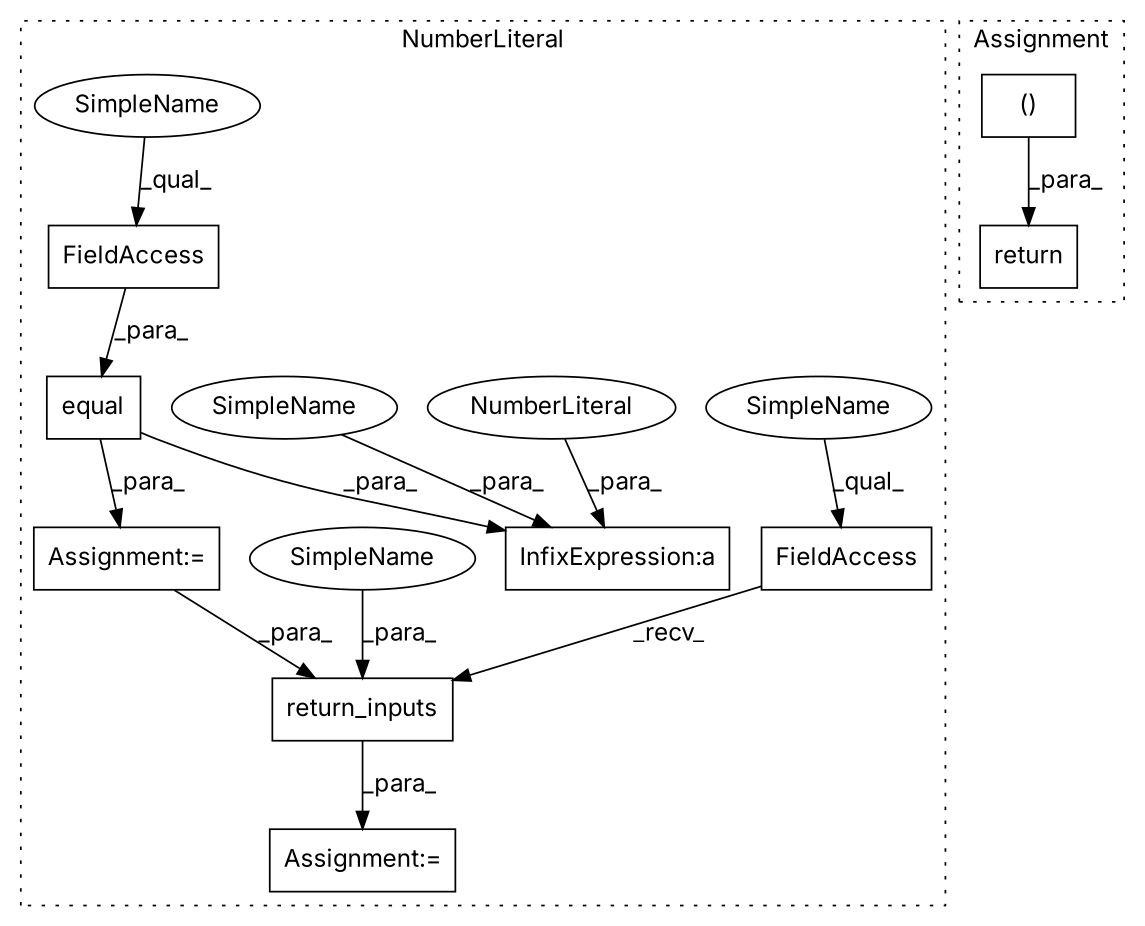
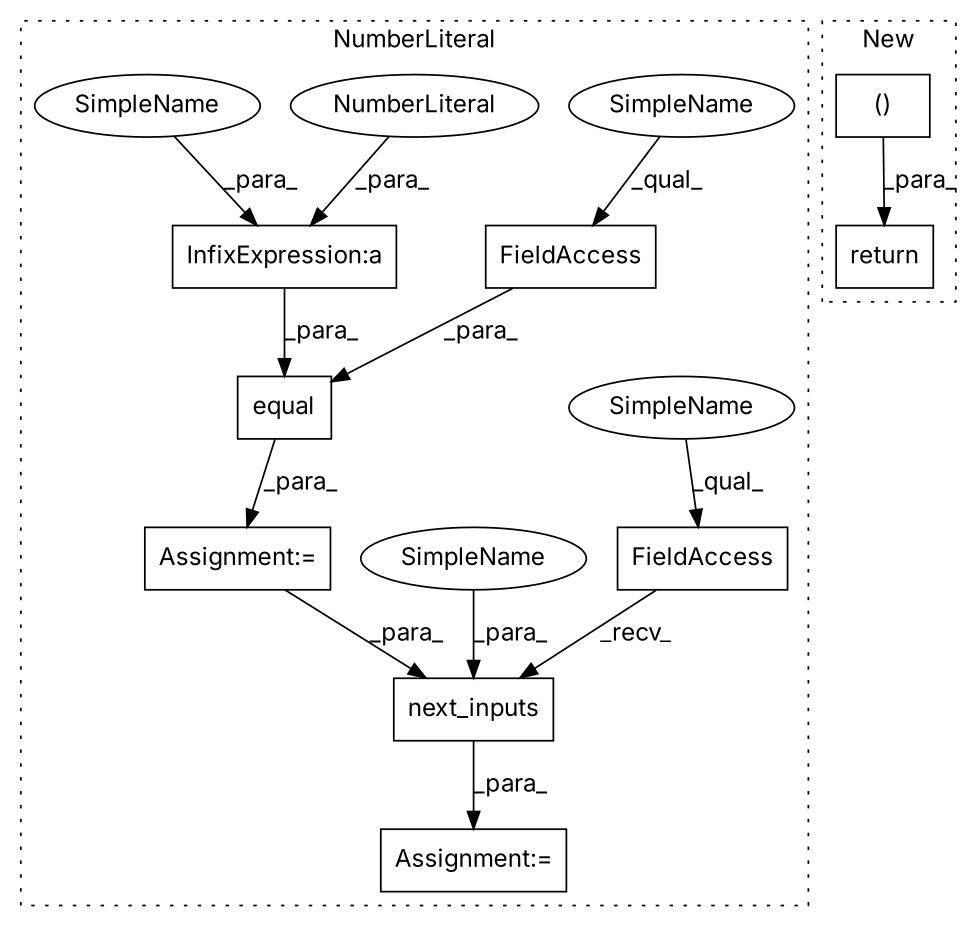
  digraph {
    fontname=Inter
    node [a=42 fontname=Inter l=4 s=7919 shape=box]
    edge [fontname=Inter]
-   n1 [a=32 l="12,1" label=return_inputs s="7932,7995"]
+   n1 [a=32 l="12,1" label=next_inputs s="7932,7995"]
    n2 [a=22 l=12 label=FieldAccess]
    n3 [a=7 l=2 label="Assignment:=" s=7917]
    n4 [a=22 l=24 label=FieldAccess s=7826]
    n5 [a=32 l="6,1" label=equal s="7811,7850"]
    n6 [a=27 l=3 label="InfixExpression:a" s=7821]
    n7 [a=34 l=1 label=NumberLiteral s=7824 shape=ellipse]
    n8 [a=7 l=1 label="Assignment:=" s=7799]
    n9 [label=SimpleName shape=ellipse]
    n10 [label=SimpleName s=7826 shape=ellipse]
    n11 [label=SimpleName s=7944 shape=ellipse]
    n12 [label=SimpleName s=7817 shape=ellipse]
    n13 [a=41 l=12 label=return s=7961]
    n14 [a=106 l=75 label="()" s=7973]
    subgraph cluster_1 {
      label=NumberLiteral
      style=dotted
      n1
      n2
      n3
      n4
      n5
      n6
      n7
      n8
      n9
      n10
      n11
      n12
    }
    subgraph cluster_2 {
-     label=Assignment
+     label=New
      style=dotted
      n13
      n14
    }
    n1 -> n3 [label=_para_]
    n2 -> n1 [label=_recv_]
    n4 -> n5 [label=_para_]
    n5 -> n8 [label=_para_]
-   n5 -> n6 [label=_para_]
+   n6 -> n5 [label=_para_]
    n7 -> n6 [label=_para_]
    n8 -> n1 [label=_para_]
    n9 -> n2 [label=_qual_]
    n10 -> n4 [label=_qual_]
    n11 -> n1 [label=_para_]
    n12 -> n6 [label=_para_]
    n14 -> n13 [label=_para_]
  }
